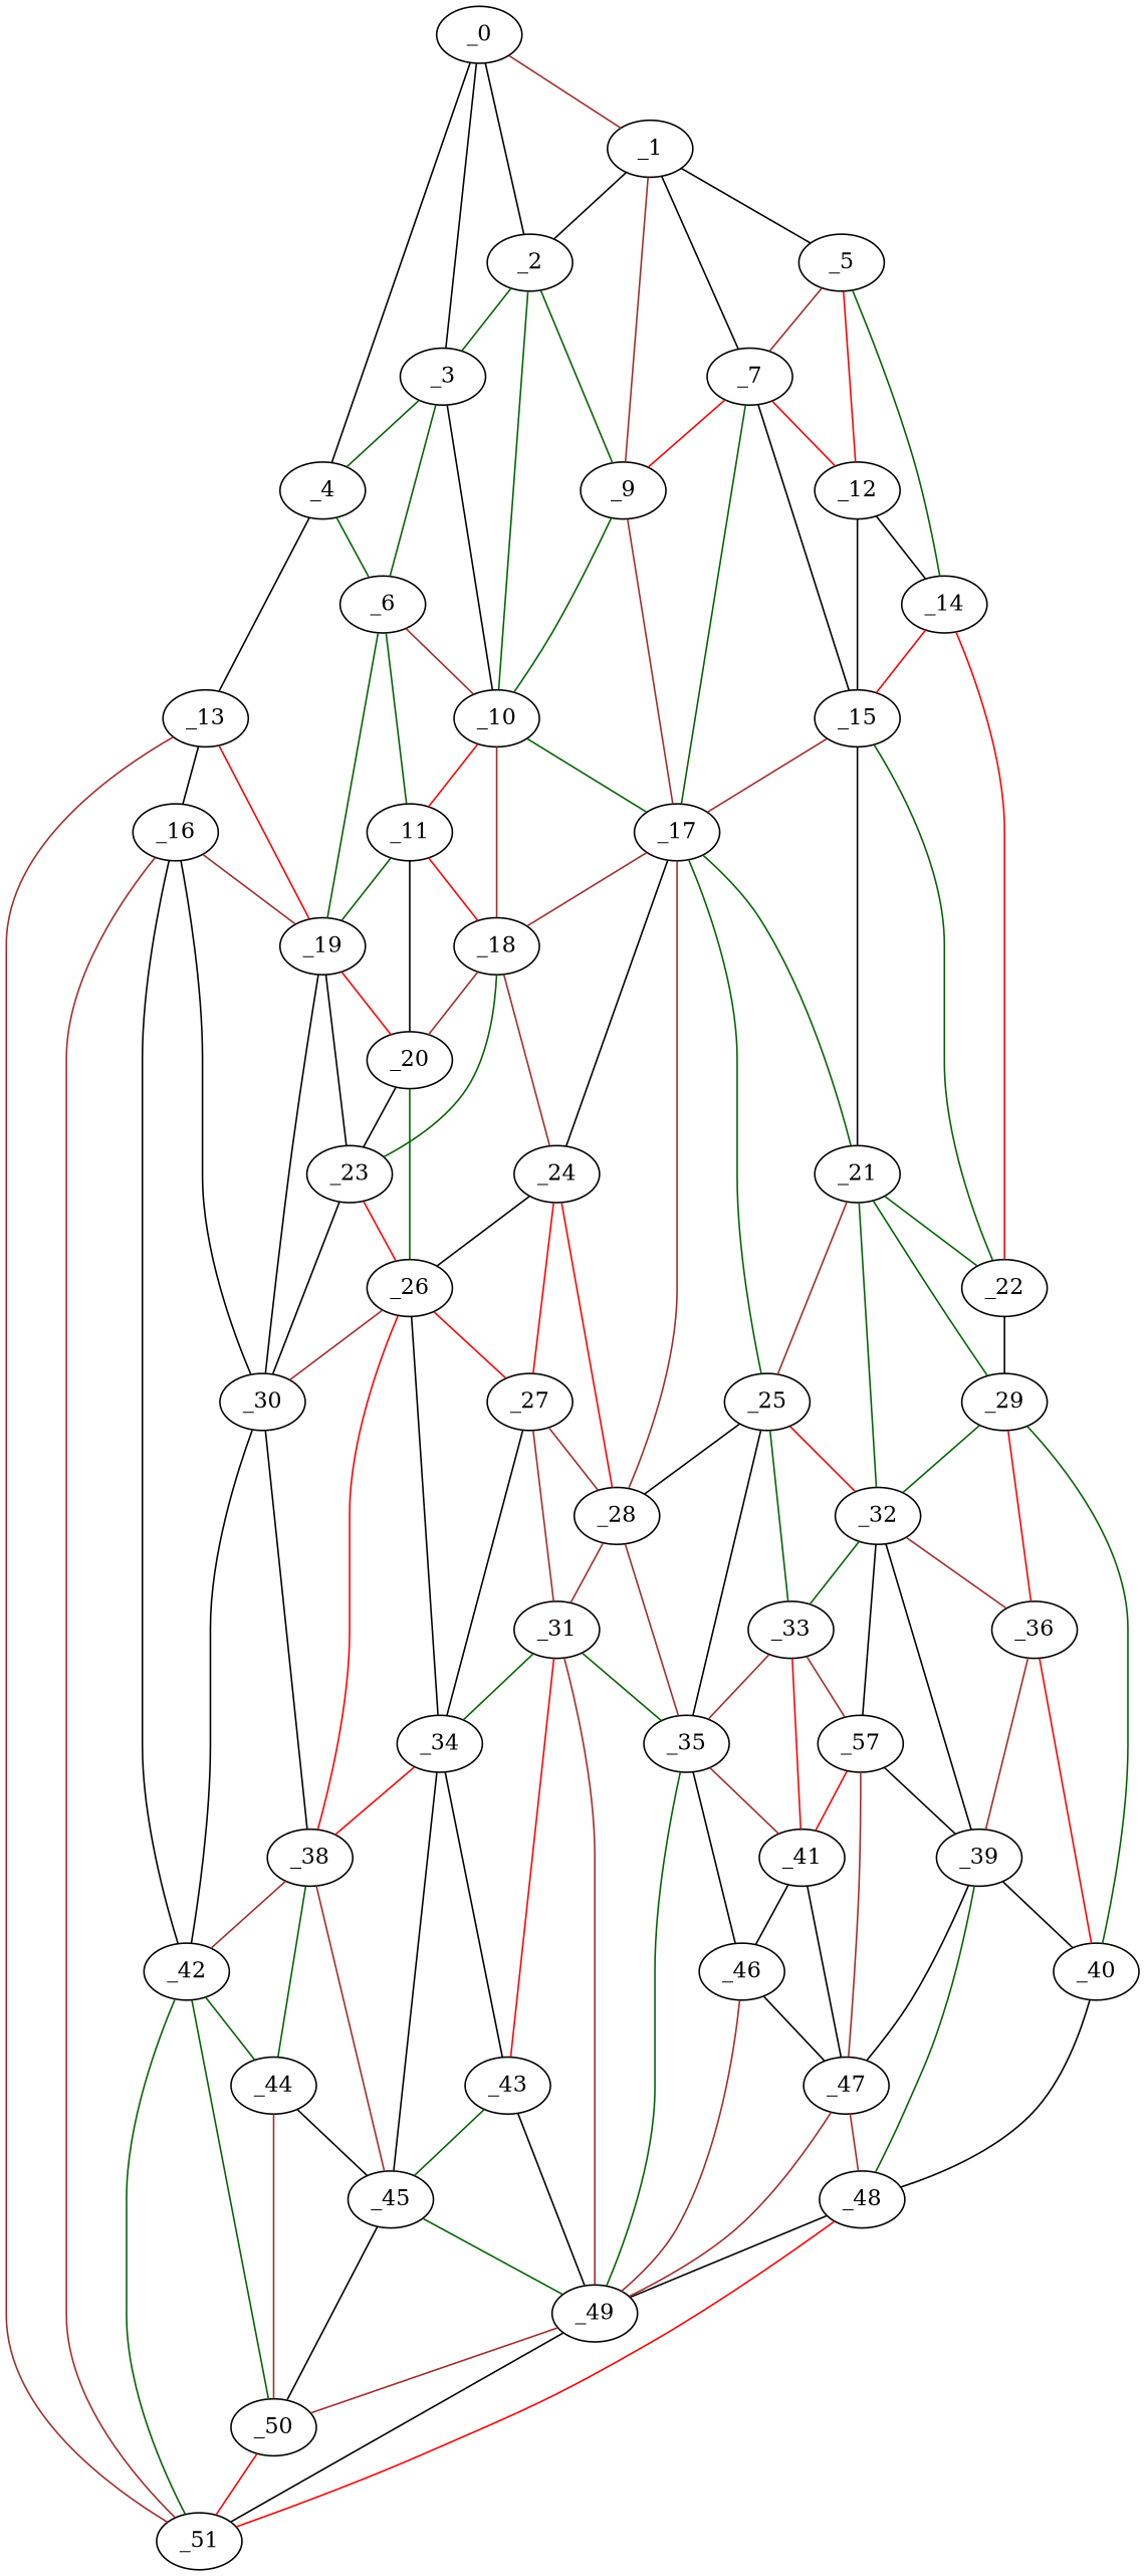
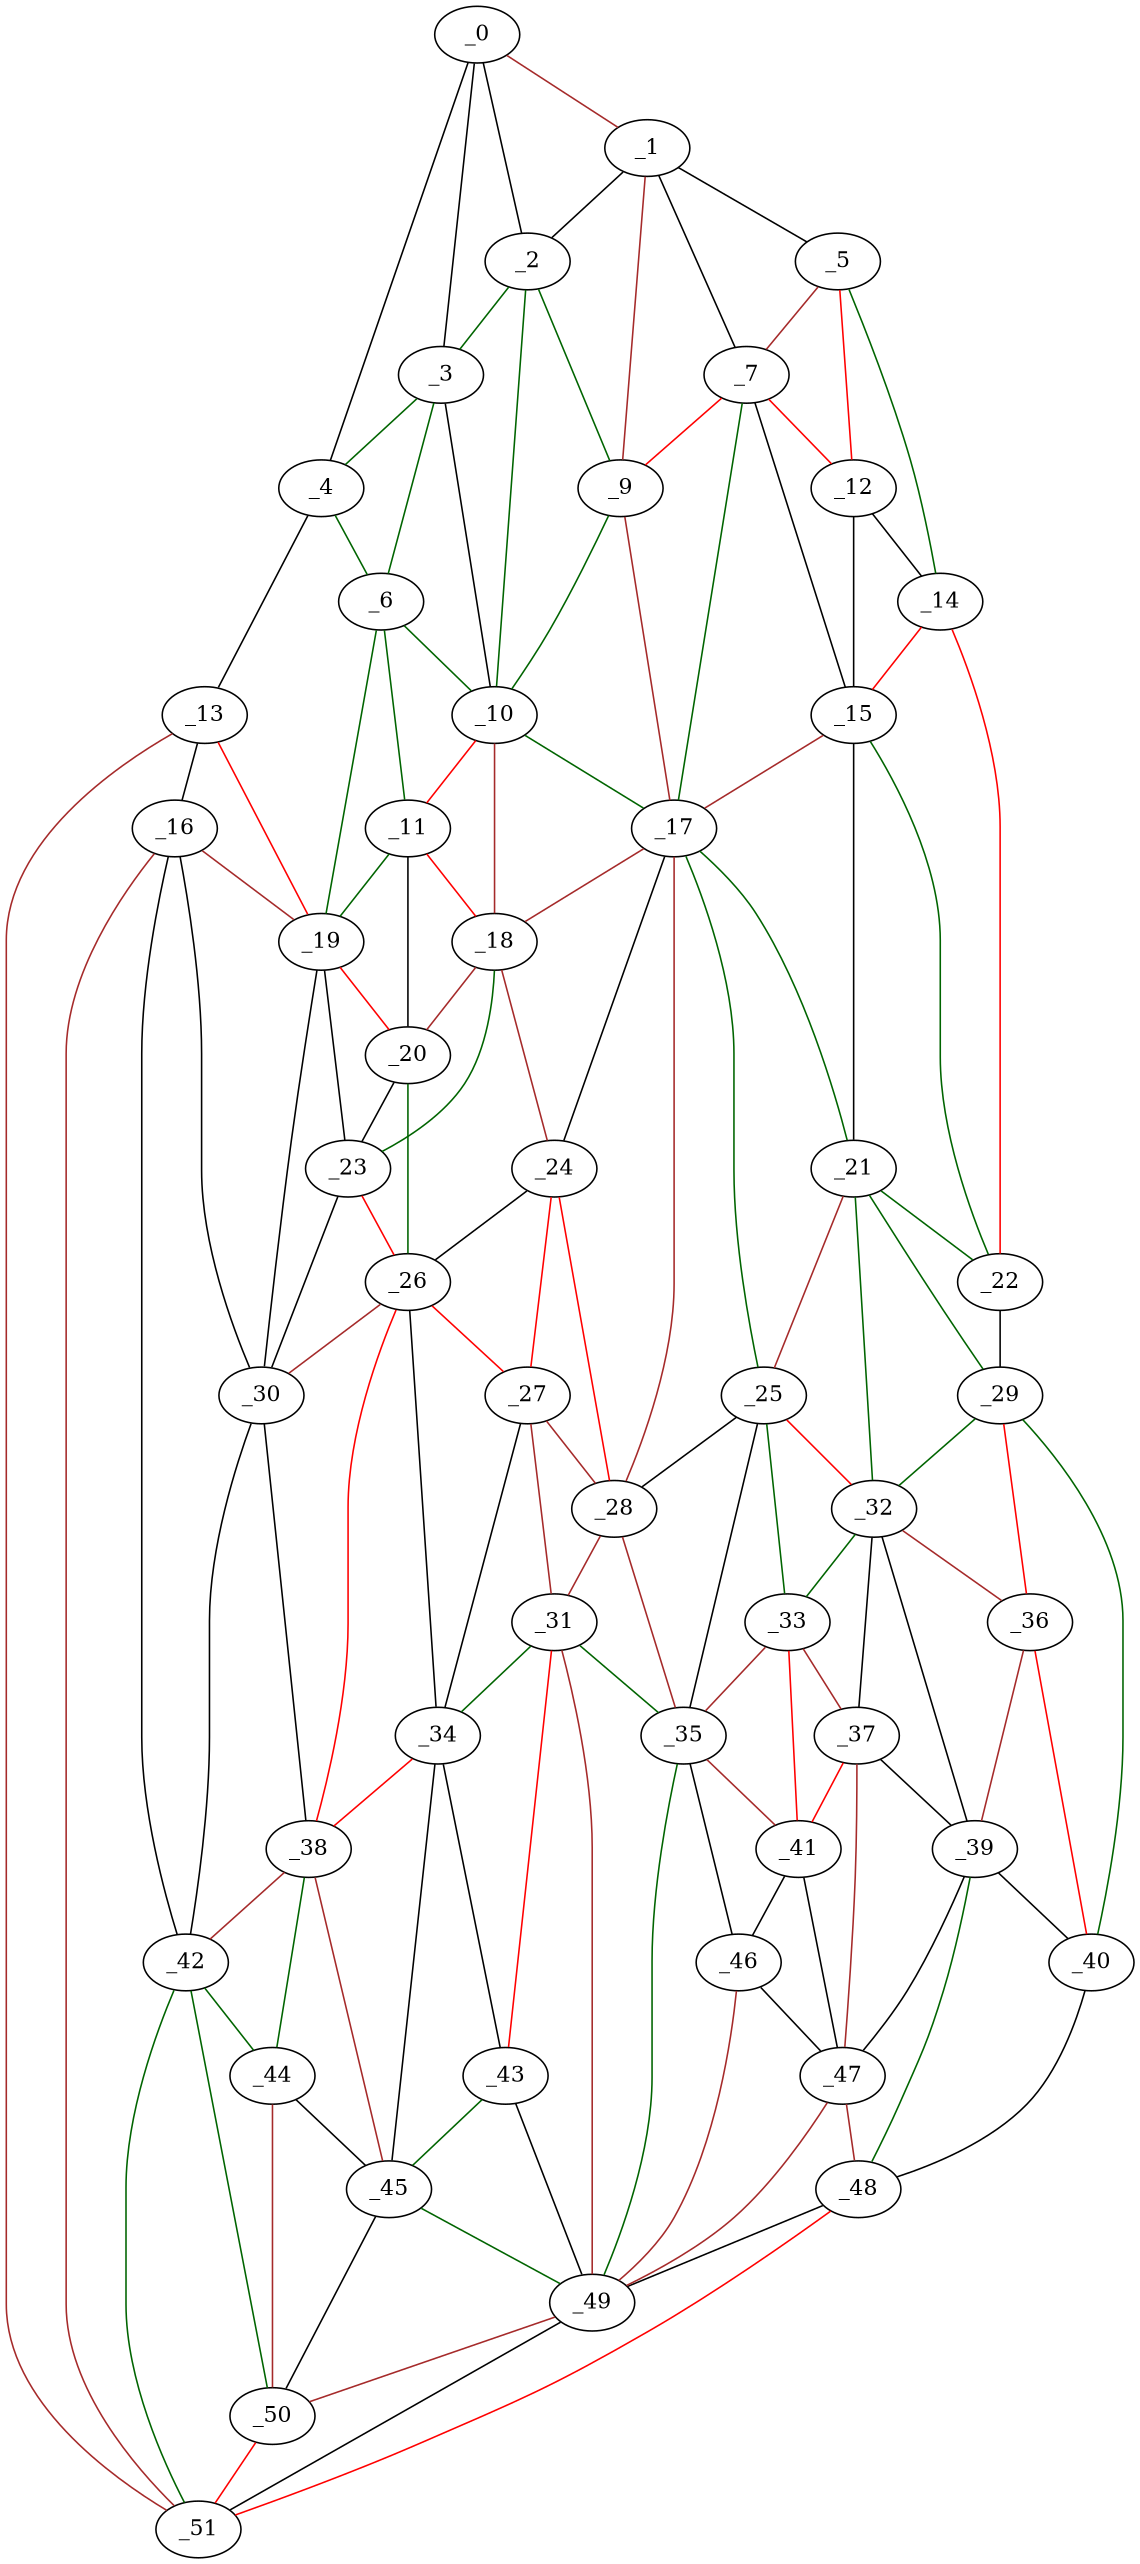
  graph {
    fontname="DejaVu Serif"
    node [fontname="DejaVu Serif" x=89 y=119]
    edge [color=black fontname="DejaVu Serif" valence=2]
    _0 [x=18 y=14]
    _1 [x=23 y=82]
    _2 [x=29 y=56]
    _3 [x=34 y=44]
    _4 [x=35 y=32]
    _5 [x=37]
    _7 [x=39 y=101]
    _9 [x=42 y=67]
    _10 [x=50 y=57]
    _6 [x=39 y=41]
    _13 [x=57 y=3]
    _12 [x=56 y=117]
    _14 [x=61 y=124]
    _15 [x=62 y=109]
    _17 [x=64 y=86]
    _11 [x=53 y=49]
    _18 [x=65 y=52]
    _19 [x=66 y=37]
    _16 [x=64 y=6]
    _51 [x=113 y=16]
    _20 [x=66 y=46]
    _30 [x=85 y=36]
    _23 [x=75 y=40]
    _22 [x=74 y=123]
    _21 [x=70 y=106]
    _24 [x=75 y=57]
    _25 [x=77 y=99]
    _28 [x=82 y=78]
    _42 [x=100 y=33]
    _26 [x=79 y=49]
    _38 [x=94 y=47]
    _29 [x=84 y=122]
    _32 [x=87 y=105]
    _27 [x=81 y=60]
    _33 [x=88 y=93]
    _35 [y=89]
    _31 [x=86 y=73]
    _34 [y=62]
    _44 [x=103 y=43]
    _50 [x=111 y=22]
    _36
    _40 [x=97 y=118]
-   _37 [x=92 y=102 label=_57]
+   _37 [x=92 y=102]
    _39 [x=96 y=107]
    _45 [x=103 y=52]
    _41 [x=98 y=92]
    _49 [x=105 y=78]
    _46 [x=103 y=87]
    _43 [x=102 y=68]
    _48 [x=104 y=115]
    _47 [x=104 y=104]
    _0 -- _1 [color=brown valence=1]
    _0 -- _2 [valence=1]
    _0 -- _3
    _0 -- _4 [valence=1]
    _1 -- _2
    _1 -- _5 [valence=1]
    _1 -- _7
    _1 -- _9 [color=brown valence=1]
    _2 -- _3 [color=darkgreen]
    _2 -- _9 [color=darkgreen]
    _2 -- _10 [color=darkgreen]
    _3 -- _4 [color=darkgreen]
    _3 -- _10 [valence=1]
    _3 -- _6 [color=darkgreen]
    _4 -- _6 [color=darkgreen]
    _4 -- _13 [valence=1]
    _5 -- _7 [color=brown valence=1]
    _5 -- _12 [color=red]
    _5 -- _14 [color=darkgreen valence=1]
    _7 -- _9 [color=red]
    _7 -- _12 [color=red]
    _7 -- _15
    _7 -- _17 [color=darkgreen valence=1]
    _9 -- _10 [color=darkgreen]
    _9 -- _17 [color=brown]
    _10 -- _17 [color=darkgreen]
    _10 -- _11 [color=red]
    _10 -- _18 [color=brown valence=1]
-   _6 -- _10 [color=brown valence=1]
+   _6 -- _10 [color=darkgreen valence=1]
    _6 -- _11 [color=darkgreen]
    _6 -- _19 [color=darkgreen]
    _13 -- _19 [color=red]
    _13 -- _16
    _13 -- _51 [color=brown valence=1]
    _12 -- _14
    _12 -- _15
    _14 -- _15 [color=red]
    _14 -- _22 [color=red valence=1]
    _15 -- _17 [color=brown]
    _15 -- _22 [color=darkgreen valence=1]
    _15 -- _21 [valence=1]
    _17 -- _18 [color=brown]
    _17 -- _21 [color=darkgreen]
    _17 -- _24
    _17 -- _25 [color=darkgreen]
    _17 -- _28 [color=brown]
    _11 -- _18 [color=red]
    _11 -- _19 [color=darkgreen valence=1]
    _11 -- _20
    _18 -- _20 [color=brown valence=1]
    _18 -- _23 [color=darkgreen valence=1]
    _18 -- _24 [color=brown valence=1]
    _19 -- _20 [color=red valence=1]
    _19 -- _30 [valence=1]
    _19 -- _23
    _16 -- _19 [color=brown valence=1]
    _16 -- _51 [color=brown valence=1]
    _16 -- _30
    _16 -- _42 [valence=1]
    _20 -- _23 [valence=1]
    _20 -- _26 [color=darkgreen]
    _30 -- _42
    _30 -- _38 [valence=1]
    _23 -- _30
    _23 -- _26 [color=red valence=1]
    _22 -- _29 [valence=1]
    _21 -- _22 [color=darkgreen]
    _21 -- _25 [color=brown valence=1]
    _21 -- _29 [color=darkgreen]
    _21 -- _32 [color=darkgreen]
    _24 -- _28 [color=red]
    _24 -- _26
    _24 -- _27 [color=red]
    _25 -- _28
    _25 -- _32 [color=red]
    _25 -- _33 [color=darkgreen]
    _25 -- _35 [valence=1]
    _28 -- _35 [color=brown valence=1]
    _28 -- _31 [color=brown]
    _42 -- _51 [color=darkgreen]
    _42 -- _44 [color=darkgreen]
    _42 -- _50 [color=darkgreen]
    _26 -- _30 [color=brown]
    _26 -- _38 [color=red]
    _26 -- _27 [color=red]
    _26 -- _34
    _38 -- _42 [color=brown valence=1]
    _38 -- _44 [color=darkgreen valence=1]
    _38 -- _45 [color=brown]
    _29 -- _32 [color=darkgreen]
    _29 -- _36 [color=red]
    _29 -- _40 [color=darkgreen valence=1]
    _32 -- _33 [color=darkgreen]
    _32 -- _36 [color=brown valence=1]
    _32 -- _37
    _32 -- _39
    _27 -- _28 [color=brown valence=1]
    _27 -- _31 [color=brown]
    _27 -- _34
    _33 -- _35 [color=brown]
    _33 -- _37 [color=brown]
    _33 -- _41 [color=red valence=1]
    _35 -- _41 [color=brown]
    _35 -- _49 [color=darkgreen valence=1]
    _35 -- _46
    _31 -- _35 [color=darkgreen]
    _31 -- _34 [color=darkgreen valence=1]
    _31 -- _49 [color=brown valence=1]
    _31 -- _43 [color=red]
    _34 -- _38 [color=red valence=1]
    _34 -- _45
    _34 -- _43
    _44 -- _50 [color=brown valence=1]
    _44 -- _45
    _50 -- _51 [color=red valence=1]
    _36 -- _40 [color=red valence=1]
    _36 -- _39 [color=brown]
    _40 -- _48 [valence=1]
    _37 -- _39
    _37 -- _41 [color=red]
    _37 -- _47 [color=brown valence=1]
    _39 -- _40
    _39 -- _48 [color=darkgreen]
    _39 -- _47
    _45 -- _50
    _45 -- _49 [color=darkgreen]
    _41 -- _46
    _41 -- _47
    _49 -- _51 [valence=1]
    _49 -- _50 [color=brown valence=1]
    _46 -- _49 [color=brown]
    _46 -- _47
    _43 -- _45 [color=darkgreen]
    _43 -- _49
    _48 -- _51 [color=red valence=1]
    _48 -- _49
    _47 -- _49 [color=brown valence=1]
    _47 -- _48 [color=brown]
  }
